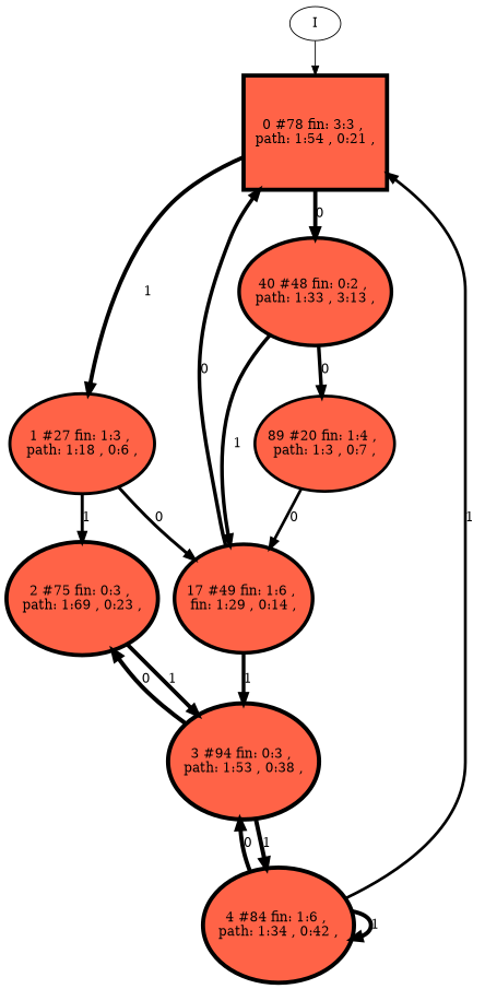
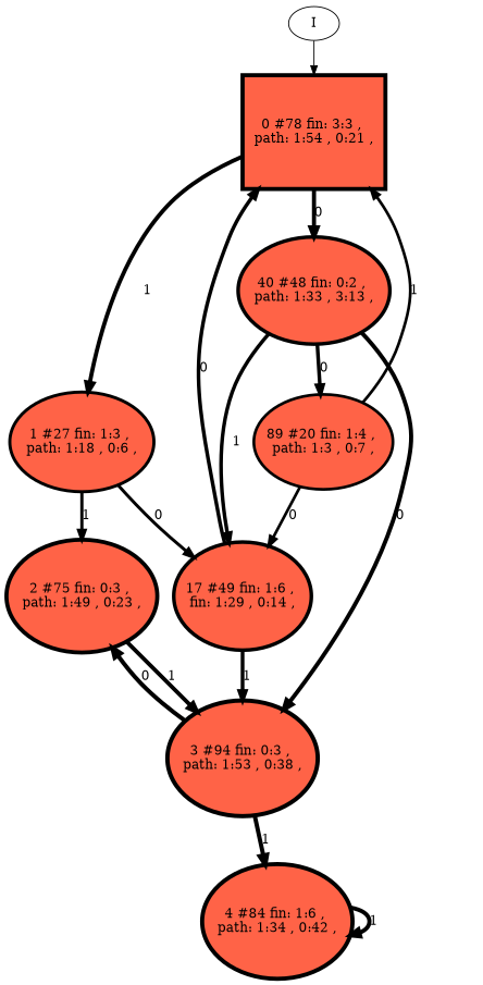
  digraph {
    node [fillcolor=tomato style=filled]
    edge [penwidth=4.36945]
    n1 [height=1.68073 label="0 #78 fin: 3:3 , \n path: 1:54 , 0:21 , " penwidth=4.36945 shape=box width=1.68073]
    n2 [height=1.46608 label="1 #27 fin: 1:3 , \n path: 1:18 , 0:6 , " penwidth=3.3322 width=1.46608]
    n3 [height=1.58756 label="40 #48 fin: 0:2 , \n path: 1:33 , 3:13 , " penwidth=3.89182 width=1.58756]
-   n4 [height=1.67349 label="2 #75 fin: 0:3 , \n path: 1:69 , 0:23 , " penwidth=4.33073 width=1.67349]
+   n4 [height=1.67349 label="2 #75 fin: 0:3 , \n path: 1:49 , 0:23 , " penwidth=4.33073 width=1.67349]
    n5 [height=1.59169 label="17 #49 fin: 1:6 , \n fin: 1:29 , 0:14 , " penwidth=3.91202 width=1.59169]
    n6 [height=1.39736 label="89 #20 fin: 1:4 , \n path: 1:3 , 0:7 , " penwidth=3.04452 width=1.39736]
    I [fillcolor="" style=""]
    n8 [height=1.7145 label="3 #94 fin: 0:3 , \n path: 1:53 , 0:38 , " penwidth=4.55388 width=1.7145]
    n9 [height=1.69427 label="4 #84 fin: 1:6 , \n path: 1:34 , 0:42 , " penwidth=4.44265 width=1.69427]
    n1 -> n2 [label="1 "]
    n1 -> n3 [label="0 "]
    n2 -> n4 [label="1 " penwidth=3.3322]
    n2 -> n5 [label="0 " penwidth=3.3322]
    n3 -> n5 [label="1 " penwidth=3.89182]
    n3 -> n6 [label="0 " penwidth=3.89182]
    n4 -> n8 [label="1 " penwidth=4.33073]
    n5 -> n1 [label="0 " penwidth=3.91202]
    n5 -> n8 [label="1 " penwidth=3.91202]
-   n9 -> n1 [label="1 " penwidth=3.04452]
+   n6 -> n1 [label="1 " penwidth=3.04452]
    n6 -> n5 [label="0 " penwidth=3.04452]
    I -> n1 [penwidth=""]
    n8 -> n4 [label="0 " penwidth=4.55388]
    n8 -> n9 [label="1 " penwidth=4.55388]
-   n9 -> n8 [label="0 " penwidth=4.44265]
+   n3 -> n8 [label="0 " penwidth=4.44265]
    n9 -> n9 [label="1 " penwidth=4.44265]
  }
